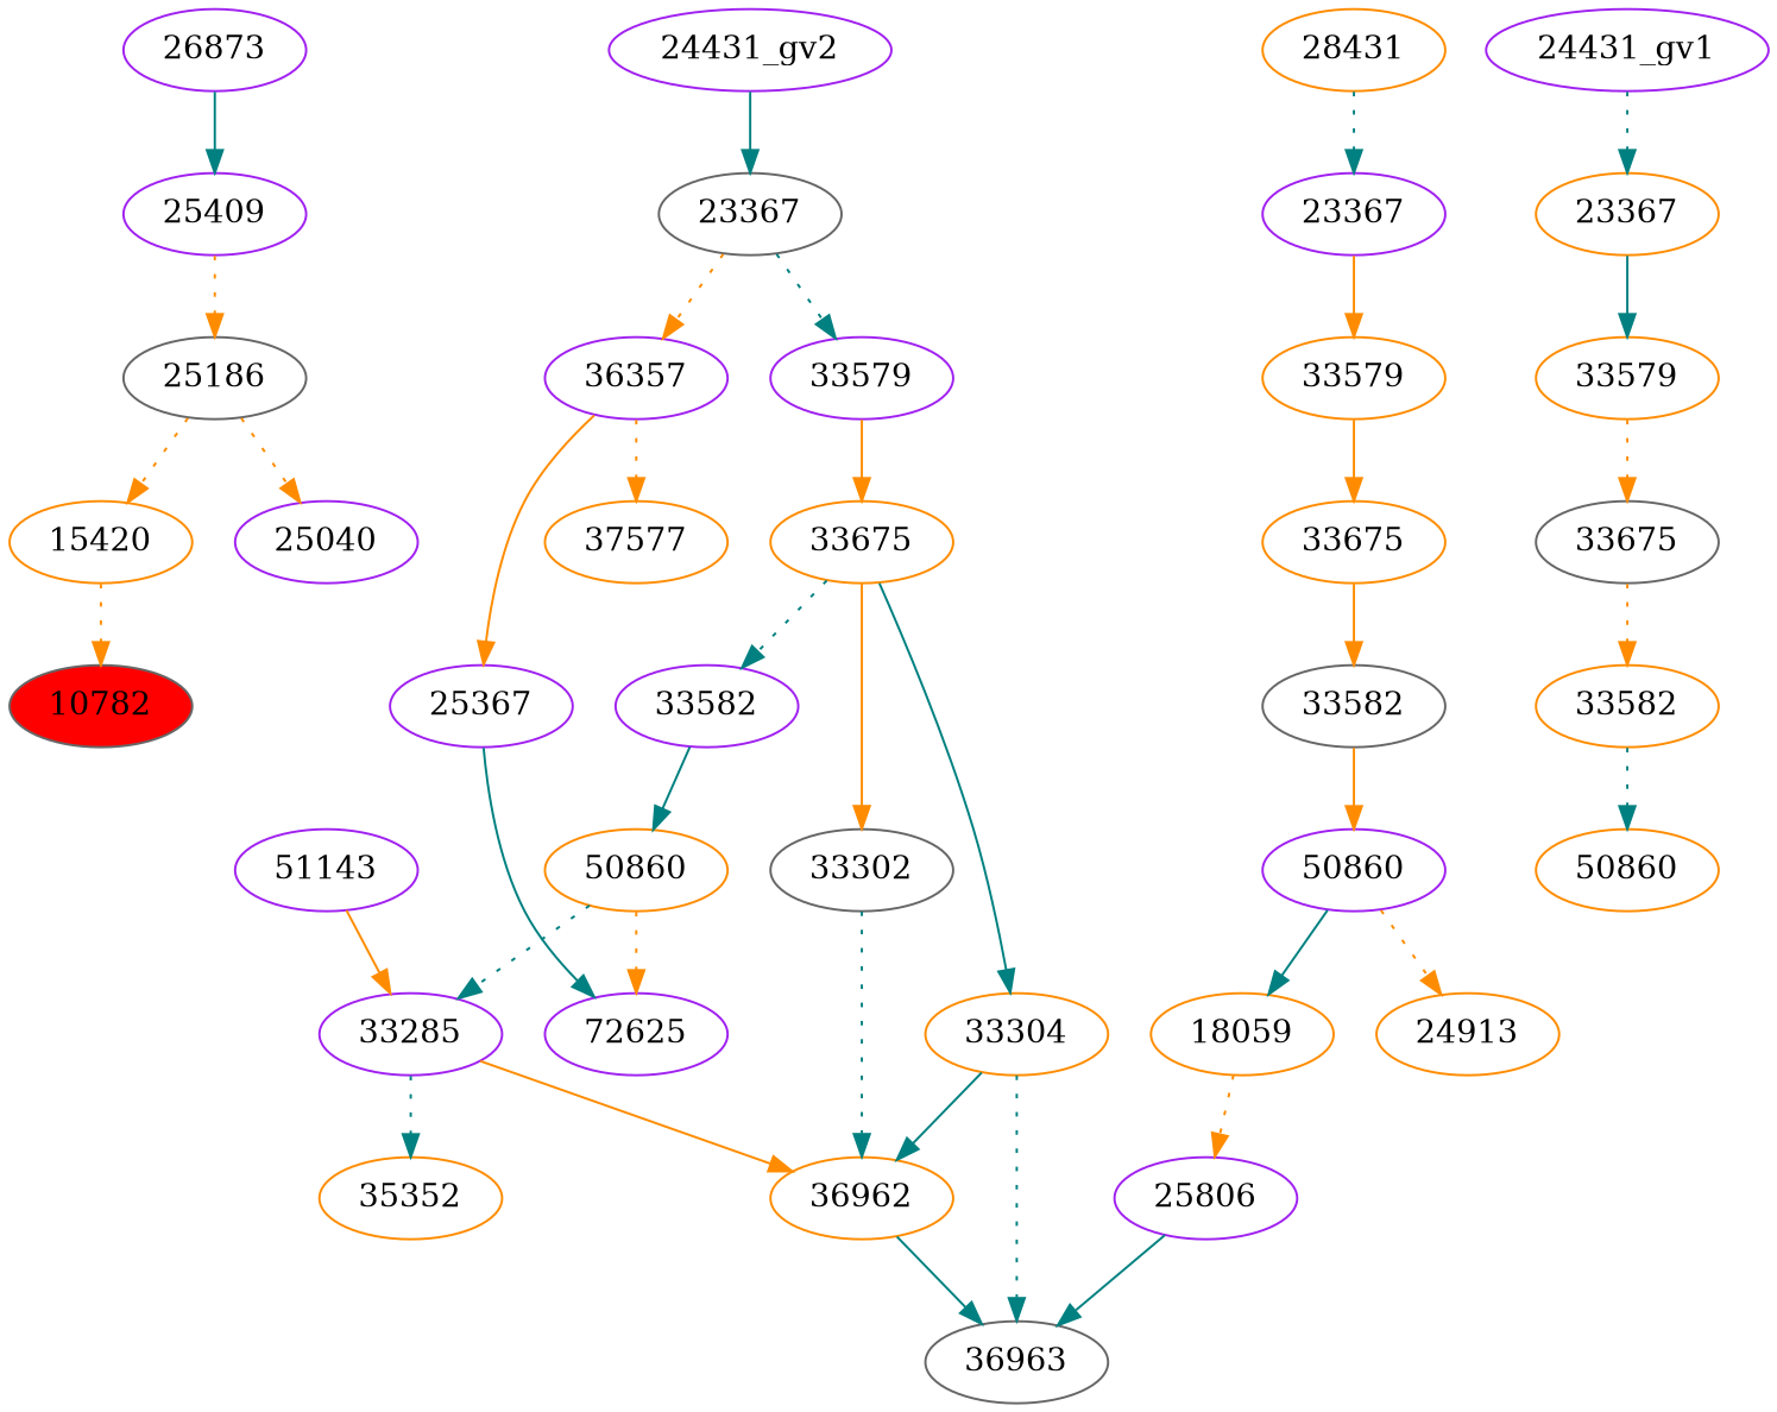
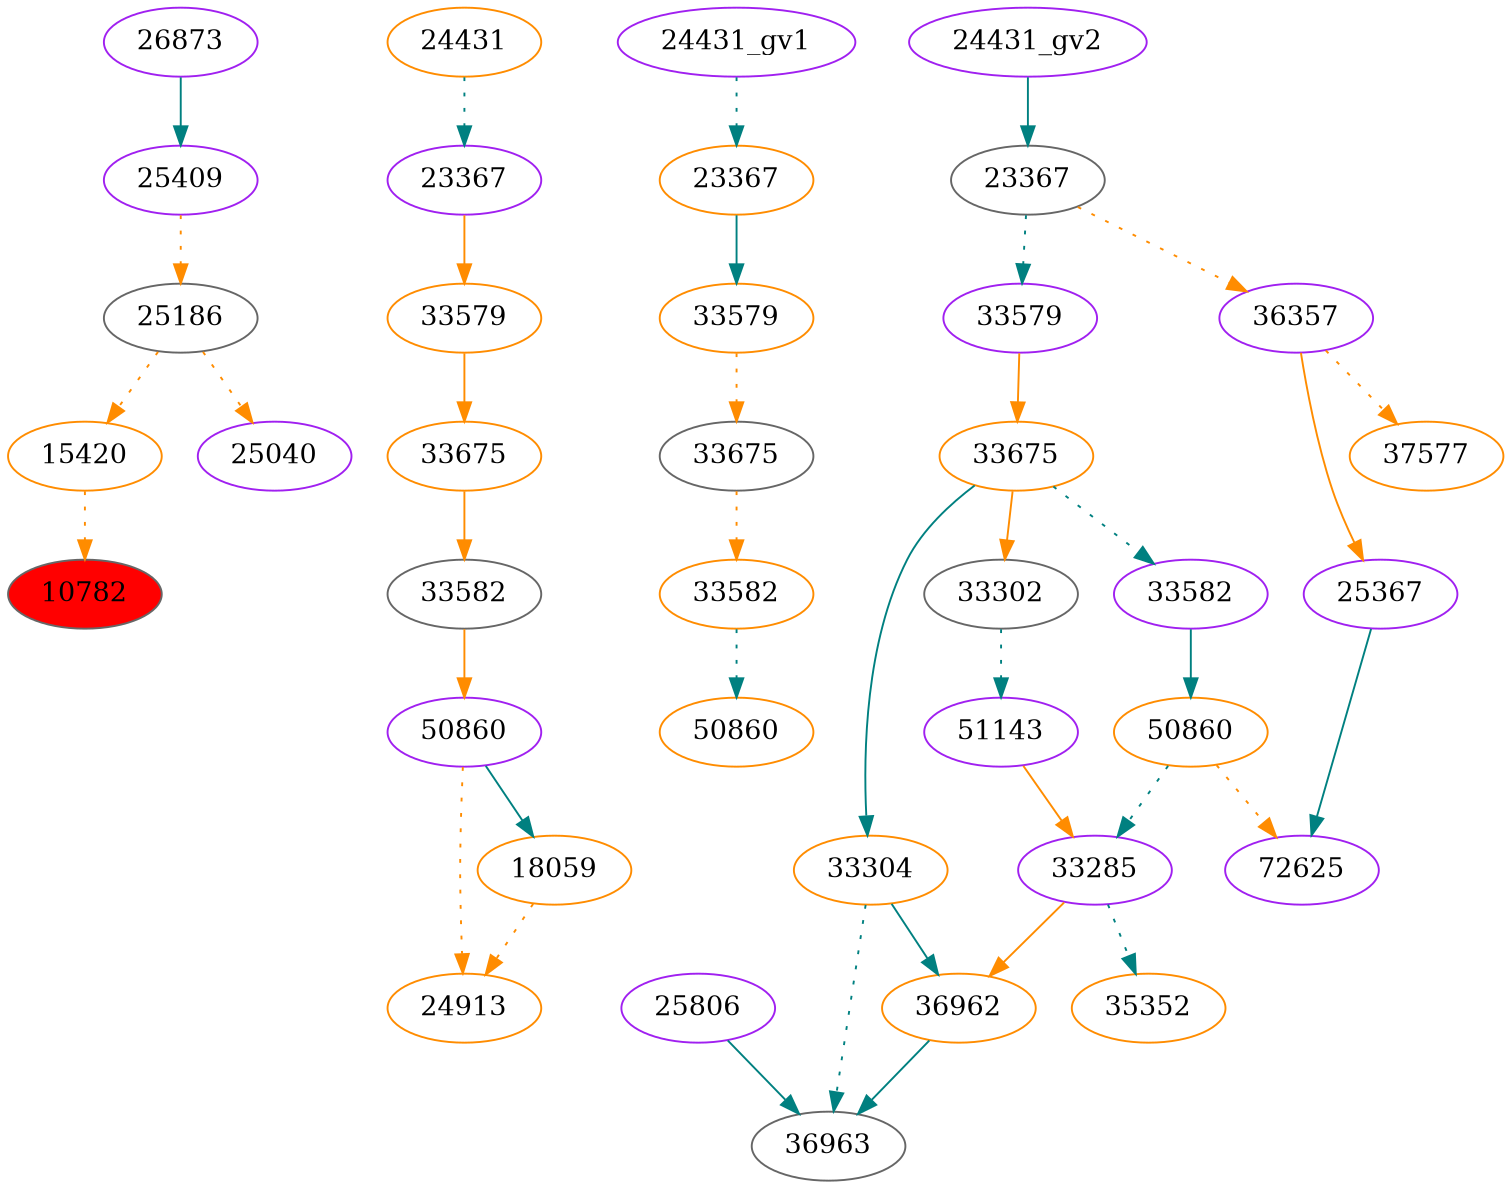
  strict digraph {
    node [color=darkorange]
    edge [color=darkorange style=dotted]
    n1 [color=gray40 fillcolor=red label=10782 style=filled]
    n2 [label=15420]
    n3 [color=purple label=25040]
    n4 [color=gray40 label=25186]
    n5 [color=purple label=25409]
    n6 [color=purple label=26873]
    n7 [label=24913]
    n8 [label=18059]
    n9 [color=purple label=50860]
    n10 [color=gray40 label=33582]
    n11 [label=33675]
    n12 [label=33579]
    n13 [color=purple label=23367]
-   n14 [label=28431]
+   n14 [label=24431]
    n15 [label=50860]
    n16 [label=33582]
    n17 [color=gray40 label=33675]
    n18 [label=33579]
    n19 [label=23367]
    "24431_gv1" [color=purple]
    n21 [label=35352]
    n22 [color=purple label=33285]
    n23 [label=36962]
    n24 [color=gray40 label=36963]
    n25 [color=purple label=51143]
    n26 [label=50860]
    n27 [color=purple label=72625]
    n28 [color=purple label=33582]
    n29 [color=gray40 label=33302]
    n30 [label=33675]
    n31 [label=33304]
    n32 [color=purple label=25806]
    n33 [color=purple label=33579]
    n34 [color=purple label=25367]
    n35 [color=gray40 label=23367]
    n36 [color=purple label=36357]
    n37 [label=37577]
    "24431_gv2" [color=purple]
    subgraph sub_1 {
      n1
      n2
      n3
      n4
      n5
      n6
      n7
      n8
      n9
      n10
      n11
      n12
      n13
      n14
    }
    subgraph sub_2 {
      n15
      n16
      n17
      n18
      n19
      "24431_gv1"
    }
    subgraph sub_3 {
      n21
      n22
      n23
      n24
      n25
      n26
      n27
      n28
      n29
      n30
      n31
      n32
      n33
      n34
      n35
      n36
      n37
      "24431_gv2"
    }
    n2 -> n1
    n4 -> n2
    n4 -> n3
    n5 -> n4
    n6 -> n5 [color=teal style=solid]
-   n8 -> n32
+   n8 -> n7
    n9 -> n7
    n9 -> n8 [color=teal style=solid]
    n10 -> n9 [style=solid]
    n11 -> n10 [style=solid]
    n12 -> n11 [style=solid]
    n13 -> n12 [style=solid]
    n14 -> n13 [color=teal]
    n16 -> n15 [color=teal]
    n17 -> n16
    n18 -> n17
    n19 -> n18 [color=teal style=solid]
    "24431_gv1" -> n19 [color=teal]
    n22 -> n21 [color=teal]
    n22 -> n23 [style=solid]
    n23 -> n24 [color=teal style=solid]
    n25 -> n22 [style=solid]
    n26 -> n22 [color=teal]
    n26 -> n27
    n28 -> n26 [color=teal style=solid]
-   n29 -> n23 [color=teal]
+   n29 -> n25 [color=teal]
    n30 -> n28 [color=teal]
    n30 -> n29 [style=solid]
    n30 -> n31 [color=teal style=solid]
    n31 -> n23 [color=teal style=solid]
    n31 -> n24 [color=teal]
    n32 -> n24 [color=teal style=solid]
    n33 -> n30 [style=solid]
    n34 -> n27 [color=teal style=solid]
    n35 -> n33 [color=teal]
    n35 -> n36
    n36 -> n34 [style=solid]
    n36 -> n37
    "24431_gv2" -> n35 [color=teal style=solid]
  }
